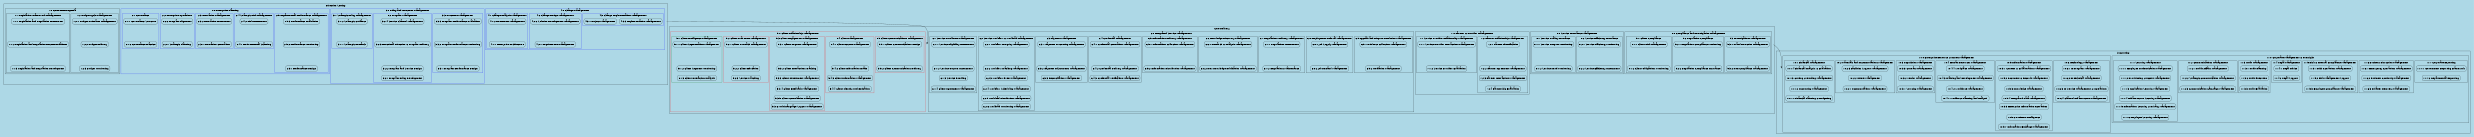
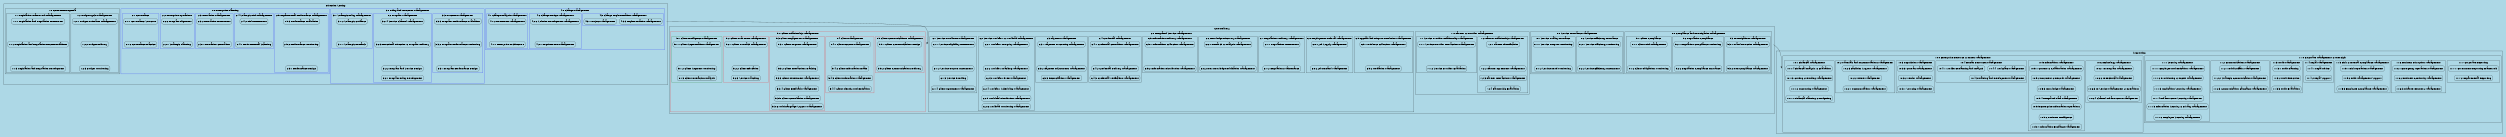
  digraph {
    bgcolor=lightblue
    compound=true
    rankdir=TB
    ranksep=0.1
    node [shape=box style=rounded]
    edge [style=invis]
    "4.3.3 Implementation Management"
    "4.3.1 Project Management"
    "4.2.2 Solution Development Management"
    "4.2.1 Requirements Management"
    "4.1.2 Investment Management"
    "4.1.1 Enterprise Architecture"
    "3.3.3 Program Performance Evaluation"
    "3.3.2 Program Performance Monitoring"
    "3.3.1 Program Performance Design"
    "3.2.4 Service Channel Management"
    "3.2.3 Functional Direction & Program Delivery"
    "3.2.2 Program and Service Design"
    "3.2.1 Program Policy Development"
    "3.1.2 Strategic Guidance"
    "3.1.1 Strategic Research"
    "2.5.3 Performance Evaluation"
    "2.5.2 Performance Monitoring"
    "2.5.1 Performance Design"
    "2.4.2 Risk Assessment"
    "2.4.1 Environmental Scanning"
    "2.3.2 Innovation Assessment"
    "2.3.1 Innovation Generation"
    "2.2.2 Program Alignment"
    "2.2.1 Strategic Planning"
    "2.1.1 Governance Structure"
    "2.1.2 Governance Practice"
    "1.2.1 Budget Estimates Management"
    "1.2.2 Budget Delivery"
    "1.2.3 Budget Monitoring"
    "1.1.1 Legislation and Regulation Assessment"
    "1.1.2 Legislation and Regulation Recommendations"
    "1.1.3 Legislation and Regulation Development"
    DUMMY_DIR [shape=point style=invis]
    "9.3.1 Fraud Detection Management"
    "9.3.2 Non-Compliance Management"
    "9.2.1 Regulation Compliance Monitoring"
    "9.2.2 Regulation Compliance Assurance"
    "9.1.1 Client Risk Management"
    "9.1.2 Client Obligations Monitoring"
    "8.2.1 Service Efficiency Monitoring"
    "8.2.2 Service Efficiency Assessment"
    "8.1.1 Service Outputs Monitoring"
    "8.1.2 Service Level Monitoring"
    "7.2.1 Partner Identification"
    "7.2.2 Partner Agreement Management"
    "7.2.3 Partner Interactions Management"
    "7.2.4 Partnership Evaluation"
    "7.1.1 Service Provider Interactions Management"
    "7.1.2 Service Provider Evaluation"
    "6.9.1 Evidence Collection Management"
    "6.9.2 Mediation Management"
    "6.8.1 Job Supply Management"
    "6.8.2 Job Demand Management"
    "6.7.1 Regulations Assessment"
    "6.7.2 Regulations Maintenance"
    "6.6.1 Research & Analysis Management"
    "6.6.2 New Knowledge Publication Management"
    "6.5.1 Information Collection Management"
    "6.5.2 Information Distribution Management"
    "6.4.1 Credential Generation Management"
    "6.4.2 Credential Delivery Management"
    "6.4.3 Credential Verification Management"
    "6.3.1 Payment Processing Management"
    "6.3.2 Payment Adjustments Management"
    "6.3.3 Reconciliation Management"
    "6.2.1 Workflow Integrity Management"
    "6.2.2 Workflow Tracking Management"
    "6.2.3 Workflow Event Management"
    "6.2.4 Workflow Scheduling Management"
    "6.2.5 Workload Distribution Management"
    "6.2.6 Workload Monitoring Management"
    "6.1.1 Service Eligibility Assessment"
    "6.1.2 Service Outputs Assessment"
    "6.1.3 Service Bundling"
    "6.1.4 Client Agreement Management"
    "5.5.1 Client Communications Design"
    "5.5.2 Client Communications Delivery"
    "5.4.1 Client Account Management"
    "5.4.2 Client Information Intake"
    "5.4.3 Client Information Management"
    "5.4.4 Client Identity Authentication"
    "5.3.1 Client Request Management"
    "5.3.2 Client Interactions Tracking"
    "5.3.3 Client Assessment Management"
    "5.3.4 Client Feedback Management"
    "5.3.5 Client Consultation Management"
    "5.3.6 Multi-Language Support Management"
    "5.2.1 Client Outreach Management"
    "5.2.2 Client Education"
    "5.2.3 Service Matching"
    "5.1.1 Client Segmentation Management"
    "5.1.2 Client Segment Monitoring"
    "5.1.3 Client Interaction Analysis"
    DUMMY_CORE_IN [shape=point style=invis]
    DUMMY_CORE_OUT [shape=point style=invis]
    "11.7.1 Government Reporting Framework"
    "11.7.2 Departmental Reporting"
    "11.6.1 Emergency Operations Management"
    "11.6.2 Business Continuity Management"
    "11.6.3 Disaster Recovery Management"
    "11.5.1 Risk Operations Management"
    "11.5.2 Risk Management Support"
    "11.5.3 Employee Compliance Management"
    "11.4.1 Legal Advice"
    "11.4.2 Legal Support"
    "11.3.1 Audit Planning"
    "11.3.2 Audit Execution"
    "11.3.3 Audit Evaluation"
    "11.2.1 Public Affairs Management"
    "11.2.2 Strategic Communication Management"
    "11.2.3 Communication Campaign Management"
    "11.1.1 Employee Authentication Management"
    "11.1.2 Provisioning & Access Management"
    "11.1.3 Application Security Management"
    "11.1.4 Infrastructure Security Management"
    "11.1.5 Information Security & Privacy Management"
    "11.1.6 Employee Security Management"
    "10.6.1 IT Program Management"
    "10.6.2 IT Technical Management"
    "10.6.3 IT Service Management & Operations"
    "10.6.4 Channel Infrastructure Management"
    "10.5.1 Content & Collaboration Management"
    "10.5.2 Document & Records Management"
    "10.5.3 Knowledge Management"
    "10.5.4 Integrated Data Management"
    "10.5.5 Enterprise Information Operations"
    "10.5.6 Business Intelligence"
    "10.5.7 Information Exchange Management"
    "10.4.4 Workplace Management"
    "10.4.3 Training and Development Management"
-   "10.4.2 Workforce Management"
    "10.4.1 Workforce Planning and Analysis"
    "10.3.3 Contract Management"
    "10.3.2 Vendor Management"
    "10.3.1 Sourcing Management"
    "10.2.3 Facilities Support Management"
    "10.2.2 Assets Management"
    "10.2.1 Accommodation Management"
    "10.1.4 Financial Analysis & Evaluation"
    "10.1.3 Costing & Funding Management"
    "10.1.2 Accounting Management"
    "10.1.1 Financial Planning & Budgeting"
    DUMMY_SUPPORTING_IN [shape=point style=invis]
    DUMMY_SUPPORTING_OUT [shape=point style=invis]
    subgraph cluster_1 {
      label="Direction Setting"
      DUMMY_DIR
      subgraph cluster_2 {
        color=blue
        fillcolor=red
        label="4.0 Change Management"
        subgraph cluster_3 {
          color=blue
          fillcolor=red
          label="4.3 Change Implementation Management"
          "4.3.3 Implementation Management"
          "4.3.1 Project Management"
        }
        subgraph cluster_4 {
          color=blue
          fillcolor=red
          label="4.2 Change Design Management"
          "4.2.2 Solution Development Management"
          "4.2.1 Requirements Management"
        }
        subgraph cluster_5 {
          color=blue
          fillcolor=red
          label="4.1 Change Analysis Management"
          "4.1.2 Investment Management"
          "4.1.1 Enterprise Architecture"
        }
      }
      subgraph cluster_6 {
        color=blue
        fillcolor=red
        label="3.0 Policy and Outcomes Management"
        subgraph cluster_7 {
          color=blue
          fillcolor=red
          label="3.3 Outcomes Management"
          "3.3.3 Program Performance Evaluation"
          "3.3.2 Program Performance Monitoring"
          "3.3.1 Program Performance Design"
        }
        subgraph cluster_8 {
          color=blue
          fillcolor=red
          label="3.2 Program Management"
          "3.2.4 Service Channel Management"
          "3.2.3 Functional Direction & Program Delivery"
          "3.2.2 Program and Service Design"
          "3.2.1 Program Policy Development"
        }
        subgraph cluster_9 {
          color=blue
          fillcolor=red
          label="3.1 Strategic Policy Management"
          "3.1.2 Strategic Guidance"
          "3.1.1 Strategic Research"
        }
      }
      subgraph cluster_10 {
        color=blue
        fillcolor=red
        label="2.0 Enterprise Planning"
        subgraph cluster_11 {
          color=blue
          fillcolor=red
          label="2.5 Departmental Performance Management"
          "2.5.3 Performance Evaluation"
          "2.5.2 Performance Monitoring"
          "2.5.1 Performance Design"
        }
        subgraph cluster_12 {
          color=blue
          fillcolor=red
          label="2.4 Strategic Risk Management"
          "2.4.2 Risk Assessment"
          "2.4.1 Environmental Scanning"
        }
        subgraph cluster_13 {
          color=blue
          fillcolor=red
          label="2.3 Innovation Management"
          "2.3.2 Innovation Assessment"
          "2.3.1 Innovation Generation"
        }
        subgraph cluster_14 {
          color=blue
          fillcolor=red
          label="2.2 Enterprise Operations"
          "2.2.2 Program Alignment"
          "2.2.1 Strategic Planning"
        }
        subgraph cluster_15 {
          color=blue
          fillcolor=red
          label="2.1 Governance"
          "2.1.1 Governance Structure"
          "2.1.2 Governance Practice"
        }
      }
      subgraph cluster_16 {
        label="1.0 Government Agenda"
        subgraph cluster_17 {
          label="1.2 Budget Cycle Management"
          "1.2.1 Budget Estimates Management"
          "1.2.2 Budget Delivery"
          "1.2.3 Budget Monitoring"
        }
        subgraph cluster_18 {
          label="1.1 Legislative Framework Management"
          "1.1.1 Legislation and Regulation Assessment"
          "1.1.2 Legislation and Regulation Recommendations"
          "1.1.3 Legislation and Regulation Development"
        }
      }
    }
    subgraph cluster_19 {
      label="Core Delivery"
      DUMMY_CORE_IN
      DUMMY_CORE_OUT
      subgraph cluster_20 {
        label="9.0 Compliance and Investigation Management"
        subgraph cluster_21 {
          label="9.3 Investigations Management"
          "9.3.1 Fraud Detection Management"
          "9.3.2 Non-Compliance Management"
        }
        subgraph cluster_22 {
          label="9.2 Regulation Compliance"
          "9.2.1 Regulation Compliance Monitoring"
          "9.2.2 Regulation Compliance Assurance"
        }
        subgraph cluster_23 {
          label="9.1 Client Compliance"
          "9.1.1 Client Risk Management"
          "9.1.2 Client Obligations Monitoring"
        }
      }
      subgraph cluster_24 {
        label="8.0 Service Assurance Management"
        subgraph cluster_25 {
          label="8.2 Service Efficiency Assurance"
          "8.2.1 Service Efficiency Monitoring"
          "8.2.2 Service Efficiency Assessment"
        }
        subgraph cluster_26 {
          label="8.1 Service Quality Assurance"
          "8.1.1 Service Outputs Monitoring"
          "8.1.2 Service Level Monitoring"
        }
      }
      subgraph cluster_27 {
        label="7.0 Partner & Provider Management"
        subgraph cluster_28 {
          label="7.2 Partner Relationship Management"
          "7.2.1 Partner Identification"
          "7.2.2 Partner Agreement Management"
          "7.2.3 Partner Interactions Management"
          "7.2.4 Partnership Evaluation"
        }
        subgraph cluster_29 {
          label="7.1 Service Provider Relationship Management"
          "7.1.1 Service Provider Interactions Management"
          "7.1.2 Service Provider Evaluation"
        }
      }
      subgraph cluster_30 {
        label="6.0 Integrated Service Management"
        subgraph cluster_31 {
          label="6.9 Appeals and Dispute Resolution Management"
          "6.9.1 Evidence Collection Management"
          "6.9.2 Mediation Management"
        }
        subgraph cluster_32 {
          label="6.8 Employment Referral Management"
          "6.8.1 Job Supply Management"
          "6.8.2 Job Demand Management"
        }
        subgraph cluster_33 {
          label="6.7 Regulations Delivery Management"
          "6.7.1 Regulations Assessment"
          "6.7.2 Regulations Maintenance"
        }
        subgraph cluster_34 {
          label="6.6 Knowledge Discovery Management"
          "6.6.1 Research & Analysis Management"
          "6.6.2 New Knowledge Publication Management"
        }
        subgraph cluster_35 {
          label="6.5 Information Delivery Management"
          "6.5.1 Information Collection Management"
          "6.5.2 Information Distribution Management"
        }
        subgraph cluster_36 {
          label="6.4 Credential Management"
          "6.4.1 Credential Generation Management"
          "6.4.2 Credential Delivery Management"
          "6.4.3 Credential Verification Management"
        }
        subgraph cluster_37 {
          label="6.3 Payment Management"
          "6.3.1 Payment Processing Management"
          "6.3.2 Payment Adjustments Management"
          "6.3.3 Reconciliation Management"
        }
        subgraph cluster_38 {
          label="6.2 Service Workflow & Workload Management"
          "6.2.1 Workflow Integrity Management"
          "6.2.2 Workflow Tracking Management"
          "6.2.3 Workflow Event Management"
          "6.2.4 Workflow Scheduling Management"
          "6.2.5 Workload Distribution Management"
          "6.2.6 Workload Monitoring Management"
        }
        subgraph cluster_39 {
          label="6.1 Service Enrollment Management"
          "6.1.1 Service Eligibility Assessment"
          "6.1.2 Service Outputs Assessment"
          "6.1.3 Service Bundling"
          "6.1.4 Client Agreement Management"
        }
      }
      subgraph cluster_40 {
        color=red
        fillcolor=green
        label="5.0 Client Relationship Management"
        subgraph cluster_41 {
          color=red
          fillcolor=green
          label="5.5 Client Communications Management"
          "5.5.1 Client Communications Design"
          "5.5.2 Client Communications Delivery"
        }
        subgraph cluster_42 {
          color=red
          fillcolor=green
          label="5.4 Client Management"
          "5.4.1 Client Account Management"
          "5.4.2 Client Information Intake"
          "5.4.3 Client Information Management"
          "5.4.4 Client Identity Authentication"
        }
        subgraph cluster_43 {
          color=red
          fillcolor=green
          label="5.3 Client Engagement Management"
          "5.3.1 Client Request Management"
          "5.3.2 Client Interactions Tracking"
          "5.3.3 Client Assessment Management"
          "5.3.4 Client Feedback Management"
          "5.3.5 Client Consultation Management"
          "5.3.6 Multi-Language Support Management"
        }
        subgraph cluster_44 {
          color=red
          fillcolor=green
          label="5.2 Client Awareness Management"
          "5.2.1 Client Outreach Management"
          "5.2.2 Client Education"
          "5.2.3 Service Matching"
        }
        subgraph cluster_45 {
          color=darkgreen
          fillcolor=pink
          label="5.1 Client Intelligence Management"
          "5.1.1 Client Segmentation Management"
          "5.1.2 Client Segment Monitoring"
          "5.1.3 Client Interaction Analysis"
        }
      }
    }
    subgraph cluster_46 {
      label=Supporting
      DUMMY_SUPPORTING_IN
      DUMMY_SUPPORTING_OUT
      subgraph cluster_47 {
        label="11.0 Corporate Management & Oversight"
        subgraph cluster_48 {
          label="11.7 Corporate Reporting"
          "11.7.1 Government Reporting Framework"
          "11.7.2 Departmental Reporting"
        }
        subgraph cluster_49 {
          label="11.6 Business Disruption Management"
          "11.6.1 Emergency Operations Management"
          "11.6.2 Business Continuity Management"
          "11.6.3 Disaster Recovery Management"
        }
        subgraph cluster_50 {
          label="11.5 Risk & Internal Compliance Management"
          "11.5.1 Risk Operations Management"
          "11.5.2 Risk Management Support"
          "11.5.3 Employee Compliance Management"
        }
        subgraph cluster_51 {
          label="11.4 Legal Management"
          "11.4.1 Legal Advice"
          "11.4.2 Legal Support"
        }
        subgraph cluster_52 {
          label="11.3 Audit Management"
          "11.3.1 Audit Planning"
          "11.3.2 Audit Execution"
          "11.3.3 Audit Evaluation"
        }
        subgraph cluster_53 {
          label="11.2 Communications Management"
          "11.2.1 Public Affairs Management"
          "11.2.2 Strategic Communication Management"
          "11.2.3 Communication Campaign Management"
        }
        subgraph cluster_54 {
          label="11.1 Security Management"
          "11.1.1 Employee Authentication Management"
          "11.1.2 Provisioning & Access Management"
          "11.1.3 Application Security Management"
          "11.1.4 Infrastructure Security Management"
          "11.1.5 Information Security & Privacy Management"
          "11.1.6 Employee Security Management"
        }
      }
      subgraph cluster_55 {
        label="10.0 Enterprise Resource & Assets Management"
        subgraph cluster_56 {
          label="10.6 Technology Management"
          "10.6.1 IT Program Management"
          "10.6.2 IT Technical Management"
          "10.6.3 IT Service Management & Operations"
          "10.6.4 Channel Infrastructure Management"
        }
        subgraph cluster_57 {
          label="10.5 Information Management"
          "10.5.1 Content & Collaboration Management"
          "10.5.2 Document & Records Management"
          "10.5.3 Knowledge Management"
          "10.5.4 Integrated Data Management"
          "10.5.5 Enterprise Information Operations"
          "10.5.6 Business Intelligence"
          "10.5.7 Information Exchange Management"
        }
        subgraph cluster_58 {
          label="10.4 Human Resources Management"
          "10.4.4 Workplace Management"
          "10.4.3 Training and Development Management"
-         "10.4.2 Workforce Management"
          "10.4.1 Workforce Planning and Analysis"
        }
        subgraph cluster_59 {
          label="10.3 Acquisition Management"
          "10.3.3 Contract Management"
          "10.3.2 Vendor Management"
          "10.3.1 Sourcing Management"
        }
        subgraph cluster_60 {
          label="10.2 Materials and Accommodations Management"
          "10.2.3 Facilities Support Management"
          "10.2.2 Assets Management"
          "10.2.1 Accommodation Management"
        }
        subgraph cluster_61 {
          label="10.1 Financial Management"
          "10.1.4 Financial Analysis & Evaluation"
          "10.1.3 Costing & Funding Management"
          "10.1.2 Accounting Management"
          "10.1.1 Financial Planning & Budgeting"
        }
      }
    }
    "4.2.2 Solution Development Management" -> "4.2.1 Requirements Management"
    "4.1.2 Investment Management" -> "4.1.1 Enterprise Architecture"
    "3.3.3 Program Performance Evaluation" -> "3.3.2 Program Performance Monitoring"
    "3.3.2 Program Performance Monitoring" -> "3.3.1 Program Performance Design"
    "3.2.4 Service Channel Management" -> "3.2.3 Functional Direction & Program Delivery"
    "3.2.3 Functional Direction & Program Delivery" -> "3.2.2 Program and Service Design"
    "3.2.2 Program and Service Design" -> "3.2.1 Program Policy Development"
    "3.1.2 Strategic Guidance" -> "3.1.1 Strategic Research"
    "2.5.3 Performance Evaluation" -> "2.5.2 Performance Monitoring"
    "2.5.2 Performance Monitoring" -> "2.5.1 Performance Design"
    "2.4.2 Risk Assessment" -> "2.4.1 Environmental Scanning"
    "2.3.2 Innovation Assessment" -> "2.3.1 Innovation Generation"
    "2.2.2 Program Alignment" -> "2.2.1 Strategic Planning"
    "2.1.1 Governance Structure" -> "2.1.2 Governance Practice"
    "1.2.1 Budget Estimates Management" -> "1.2.2 Budget Delivery"
    "1.2.2 Budget Delivery" -> "1.2.3 Budget Monitoring"
    "1.1.1 Legislation and Regulation Assessment" -> "1.1.2 Legislation and Regulation Recommendations"
    "1.1.2 Legislation and Regulation Recommendations" -> "1.1.3 Legislation and Regulation Development"
    DUMMY_DIR -> DUMMY_CORE_IN [style=""]
    "9.3.1 Fraud Detection Management" -> "9.3.2 Non-Compliance Management"
    "9.2.1 Regulation Compliance Monitoring" -> "9.2.2 Regulation Compliance Assurance"
    "9.1.1 Client Risk Management" -> "9.1.2 Client Obligations Monitoring"
    "8.2.1 Service Efficiency Monitoring" -> "8.2.2 Service Efficiency Assessment"
    "8.1.1 Service Outputs Monitoring" -> "8.1.2 Service Level Monitoring"
    "7.2.1 Partner Identification" -> "7.2.2 Partner Agreement Management"
    "7.2.2 Partner Agreement Management" -> "7.2.3 Partner Interactions Management"
    "7.2.3 Partner Interactions Management" -> "7.2.4 Partnership Evaluation"
    "7.1.1 Service Provider Interactions Management" -> "7.1.2 Service Provider Evaluation"
    "6.9.1 Evidence Collection Management" -> "6.9.2 Mediation Management"
    "6.8.1 Job Supply Management" -> "6.8.2 Job Demand Management"
    "6.7.1 Regulations Assessment" -> "6.7.2 Regulations Maintenance"
    "6.6.1 Research & Analysis Management" -> "6.6.2 New Knowledge Publication Management"
    "6.5.1 Information Collection Management" -> "6.5.2 Information Distribution Management"
    "6.4.1 Credential Generation Management" -> "6.4.2 Credential Delivery Management"
    "6.4.2 Credential Delivery Management" -> "6.4.3 Credential Verification Management"
    "6.3.1 Payment Processing Management" -> "6.3.2 Payment Adjustments Management"
    "6.3.2 Payment Adjustments Management" -> "6.3.3 Reconciliation Management"
    "6.2.1 Workflow Integrity Management" -> "6.2.2 Workflow Tracking Management"
    "6.2.2 Workflow Tracking Management" -> "6.2.3 Workflow Event Management"
    "6.2.3 Workflow Event Management" -> "6.2.4 Workflow Scheduling Management"
    "6.2.4 Workflow Scheduling Management" -> "6.2.5 Workload Distribution Management"
    "6.2.5 Workload Distribution Management" -> "6.2.6 Workload Monitoring Management"
    "6.1.1 Service Eligibility Assessment" -> "6.1.2 Service Outputs Assessment"
    "6.1.2 Service Outputs Assessment" -> "6.1.3 Service Bundling"
    "6.1.3 Service Bundling" -> "6.1.4 Client Agreement Management"
    "5.5.1 Client Communications Design" -> "5.5.2 Client Communications Delivery"
    "5.4.1 Client Account Management" -> "5.4.2 Client Information Intake"
    "5.4.2 Client Information Intake" -> "5.4.3 Client Information Management"
    "5.4.3 Client Information Management" -> "5.4.4 Client Identity Authentication"
    "5.3.1 Client Request Management" -> "5.3.2 Client Interactions Tracking"
    "5.3.2 Client Interactions Tracking" -> "5.3.3 Client Assessment Management"
    "5.3.3 Client Assessment Management" -> "5.3.4 Client Feedback Management"
    "5.3.4 Client Feedback Management" -> "5.3.5 Client Consultation Management"
    "5.3.5 Client Consultation Management" -> "5.3.6 Multi-Language Support Management"
    "5.2.1 Client Outreach Management" -> "5.2.2 Client Education"
    "5.2.2 Client Education" -> "5.2.3 Service Matching"
    "5.1.1 Client Segmentation Management" -> "5.1.2 Client Segment Monitoring"
    "5.1.2 Client Segment Monitoring" -> "5.1.3 Client Interaction Analysis"
    DUMMY_CORE_OUT -> DUMMY_SUPPORTING_IN [style=""]
    "11.7.1 Government Reporting Framework" -> "11.7.2 Departmental Reporting"
    "11.6.1 Emergency Operations Management" -> "11.6.2 Business Continuity Management"
    "11.6.2 Business Continuity Management" -> "11.6.3 Disaster Recovery Management"
    "11.5.1 Risk Operations Management" -> "11.5.2 Risk Management Support"
    "11.5.2 Risk Management Support" -> "11.5.3 Employee Compliance Management"
    "11.4.1 Legal Advice" -> "11.4.2 Legal Support"
    "11.3.1 Audit Planning" -> "11.3.2 Audit Execution"
    "11.3.2 Audit Execution" -> "11.3.3 Audit Evaluation"
    "11.2.1 Public Affairs Management" -> "11.2.2 Strategic Communication Management"
    "11.2.2 Strategic Communication Management" -> "11.2.3 Communication Campaign Management"
    "11.1.1 Employee Authentication Management" -> "11.1.2 Provisioning & Access Management"
    "11.1.2 Provisioning & Access Management" -> "11.1.3 Application Security Management"
    "11.1.3 Application Security Management" -> "11.1.4 Infrastructure Security Management"
    "11.1.4 Infrastructure Security Management" -> "11.1.5 Information Security & Privacy Management"
    "11.1.5 Information Security & Privacy Management" -> "11.1.6 Employee Security Management"
    "10.6.1 IT Program Management" -> "10.6.2 IT Technical Management"
    "10.6.2 IT Technical Management" -> "10.6.3 IT Service Management & Operations"
    "10.6.3 IT Service Management & Operations" -> "10.6.4 Channel Infrastructure Management"
    "10.5.1 Content & Collaboration Management" -> "10.5.2 Document & Records Management"
    "10.5.2 Document & Records Management" -> "10.5.3 Knowledge Management"
    "10.5.3 Knowledge Management" -> "10.5.4 Integrated Data Management"
    "10.5.4 Integrated Data Management" -> "10.5.5 Enterprise Information Operations"
    "10.5.5 Enterprise Information Operations" -> "10.5.6 Business Intelligence"
    "10.5.6 Business Intelligence" -> "10.5.7 Information Exchange Management"
    "10.4.4 Workplace Management" -> "10.4.3 Training and Development Management"
-   "10.4.3 Training and Development Management" -> "10.4.2 Workforce Management"
-   "10.4.2 Workforce Management" -> "10.4.1 Workforce Planning and Analysis"
    "10.3.3 Contract Management" -> "10.3.2 Vendor Management"
    "10.3.2 Vendor Management" -> "10.3.1 Sourcing Management"
    "10.2.3 Facilities Support Management" -> "10.2.2 Assets Management"
    "10.2.2 Assets Management" -> "10.2.1 Accommodation Management"
    "10.1.4 Financial Analysis & Evaluation" -> "10.1.3 Costing & Funding Management"
    "10.1.3 Costing & Funding Management" -> "10.1.2 Accounting Management"
    "10.1.2 Accounting Management" -> "10.1.1 Financial Planning & Budgeting"
  }
